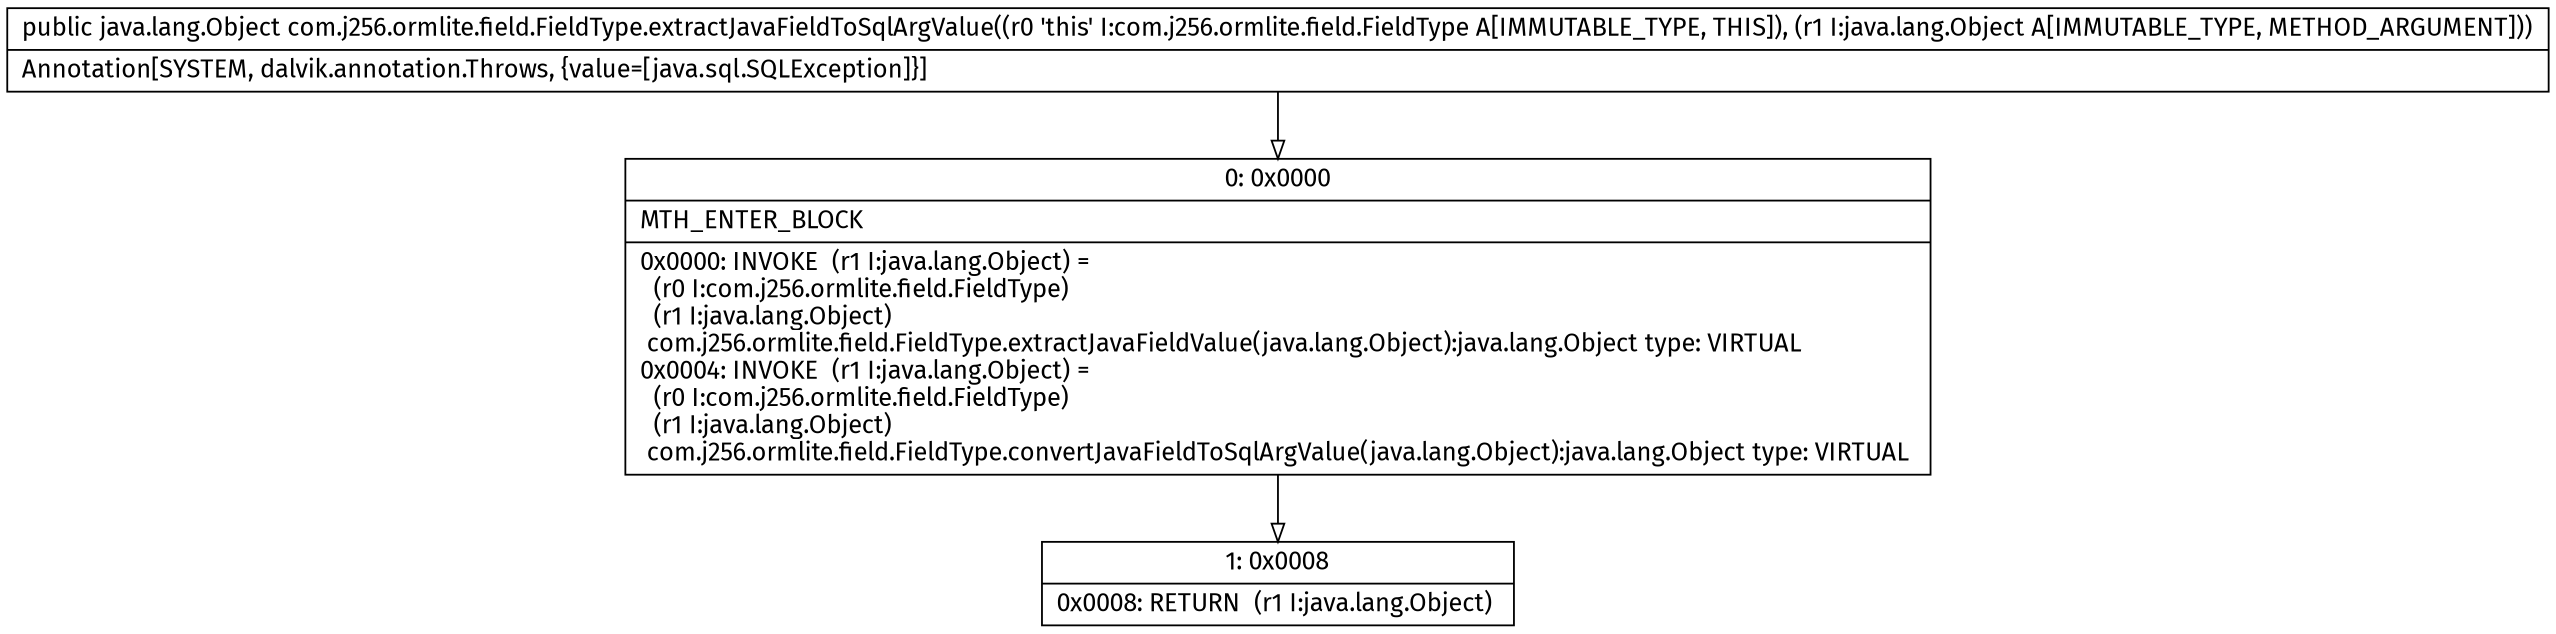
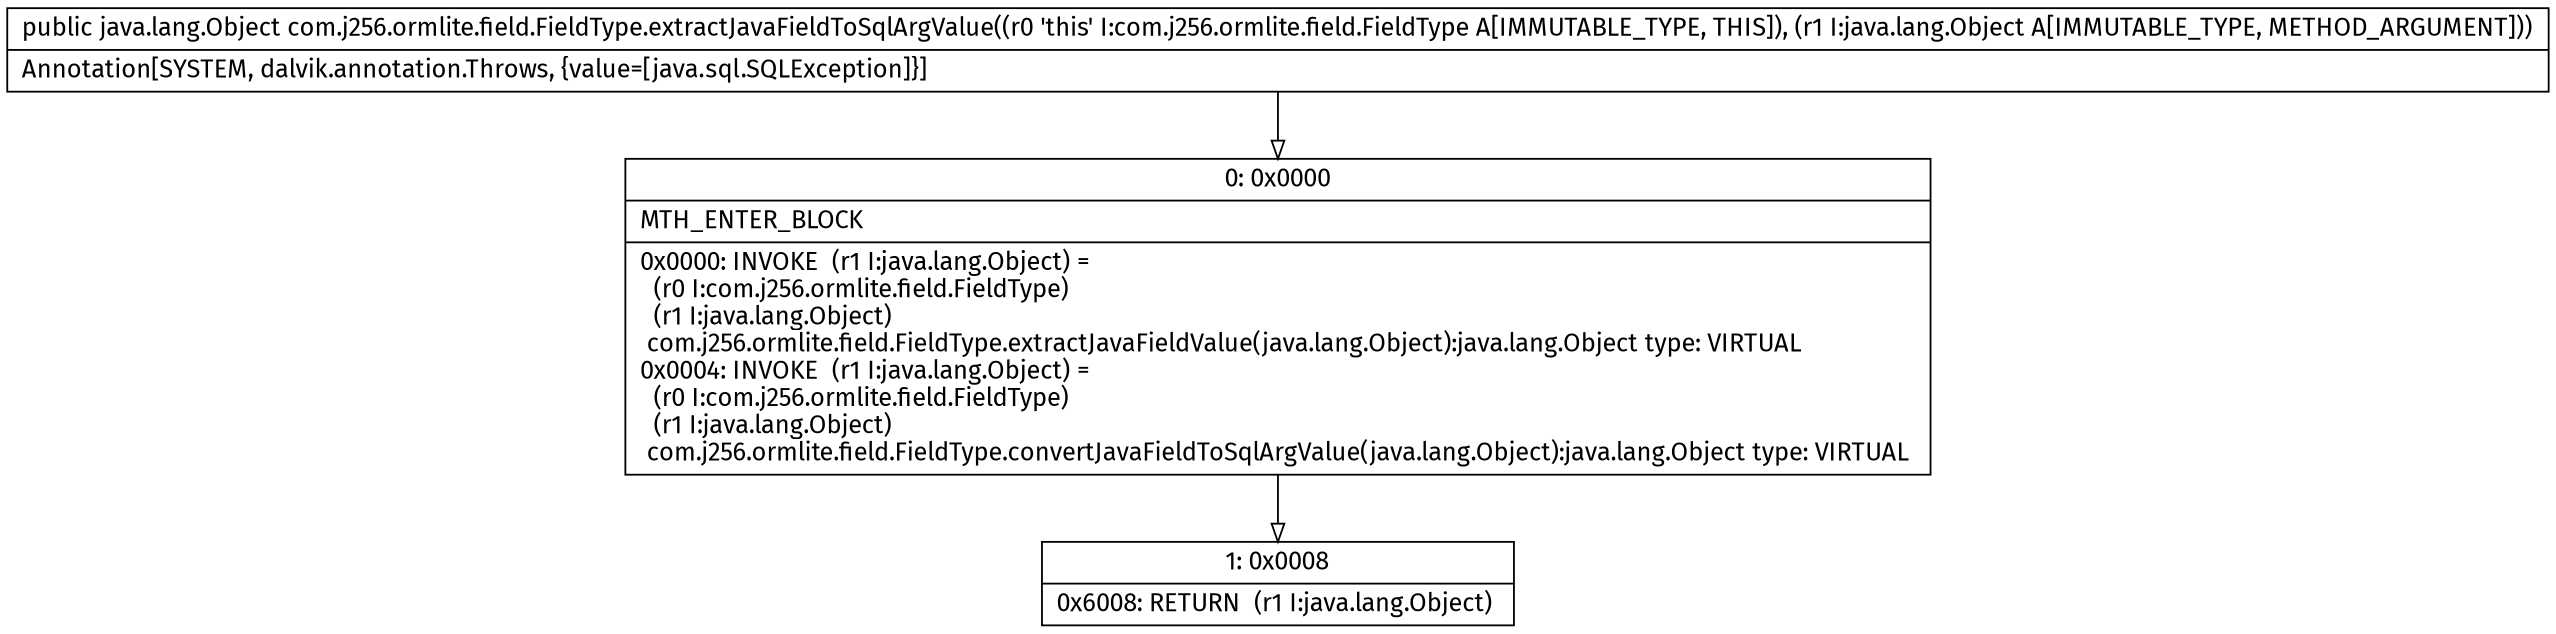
  digraph {
    fontname="Fira Sans"
    node [shape=record fontname="Fira Sans"]
    edge [arrowhead=onormal fontname="Fira Sans"]
    n1 [label="{0\:\ 0x0000|MTH_ENTER_BLOCK\l|0x0000: INVOKE  (r1 I:java.lang.Object) = \l  (r0 I:com.j256.ormlite.field.FieldType)\l  (r1 I:java.lang.Object)\l com.j256.ormlite.field.FieldType.extractJavaFieldValue(java.lang.Object):java.lang.Object type: VIRTUAL \l0x0004: INVOKE  (r1 I:java.lang.Object) = \l  (r0 I:com.j256.ormlite.field.FieldType)\l  (r1 I:java.lang.Object)\l com.j256.ormlite.field.FieldType.convertJavaFieldToSqlArgValue(java.lang.Object):java.lang.Object type: VIRTUAL \l}"]
-   n2 [label="{1\:\ 0x0008|0x0008: RETURN  (r1 I:java.lang.Object) \l}"]
+   n2 [label="{1\:\ 0x0008|0x6008: RETURN  (r1 I:java.lang.Object) \l}"]
    n3 [label="{public java.lang.Object com.j256.ormlite.field.FieldType.extractJavaFieldToSqlArgValue((r0 'this' I:com.j256.ormlite.field.FieldType A[IMMUTABLE_TYPE, THIS]), (r1 I:java.lang.Object A[IMMUTABLE_TYPE, METHOD_ARGUMENT]))  | Annotation[SYSTEM, dalvik.annotation.Throws, \{value=[java.sql.SQLException]\}]\l}"]
    n1 -> n2
    n3 -> n1
  }
